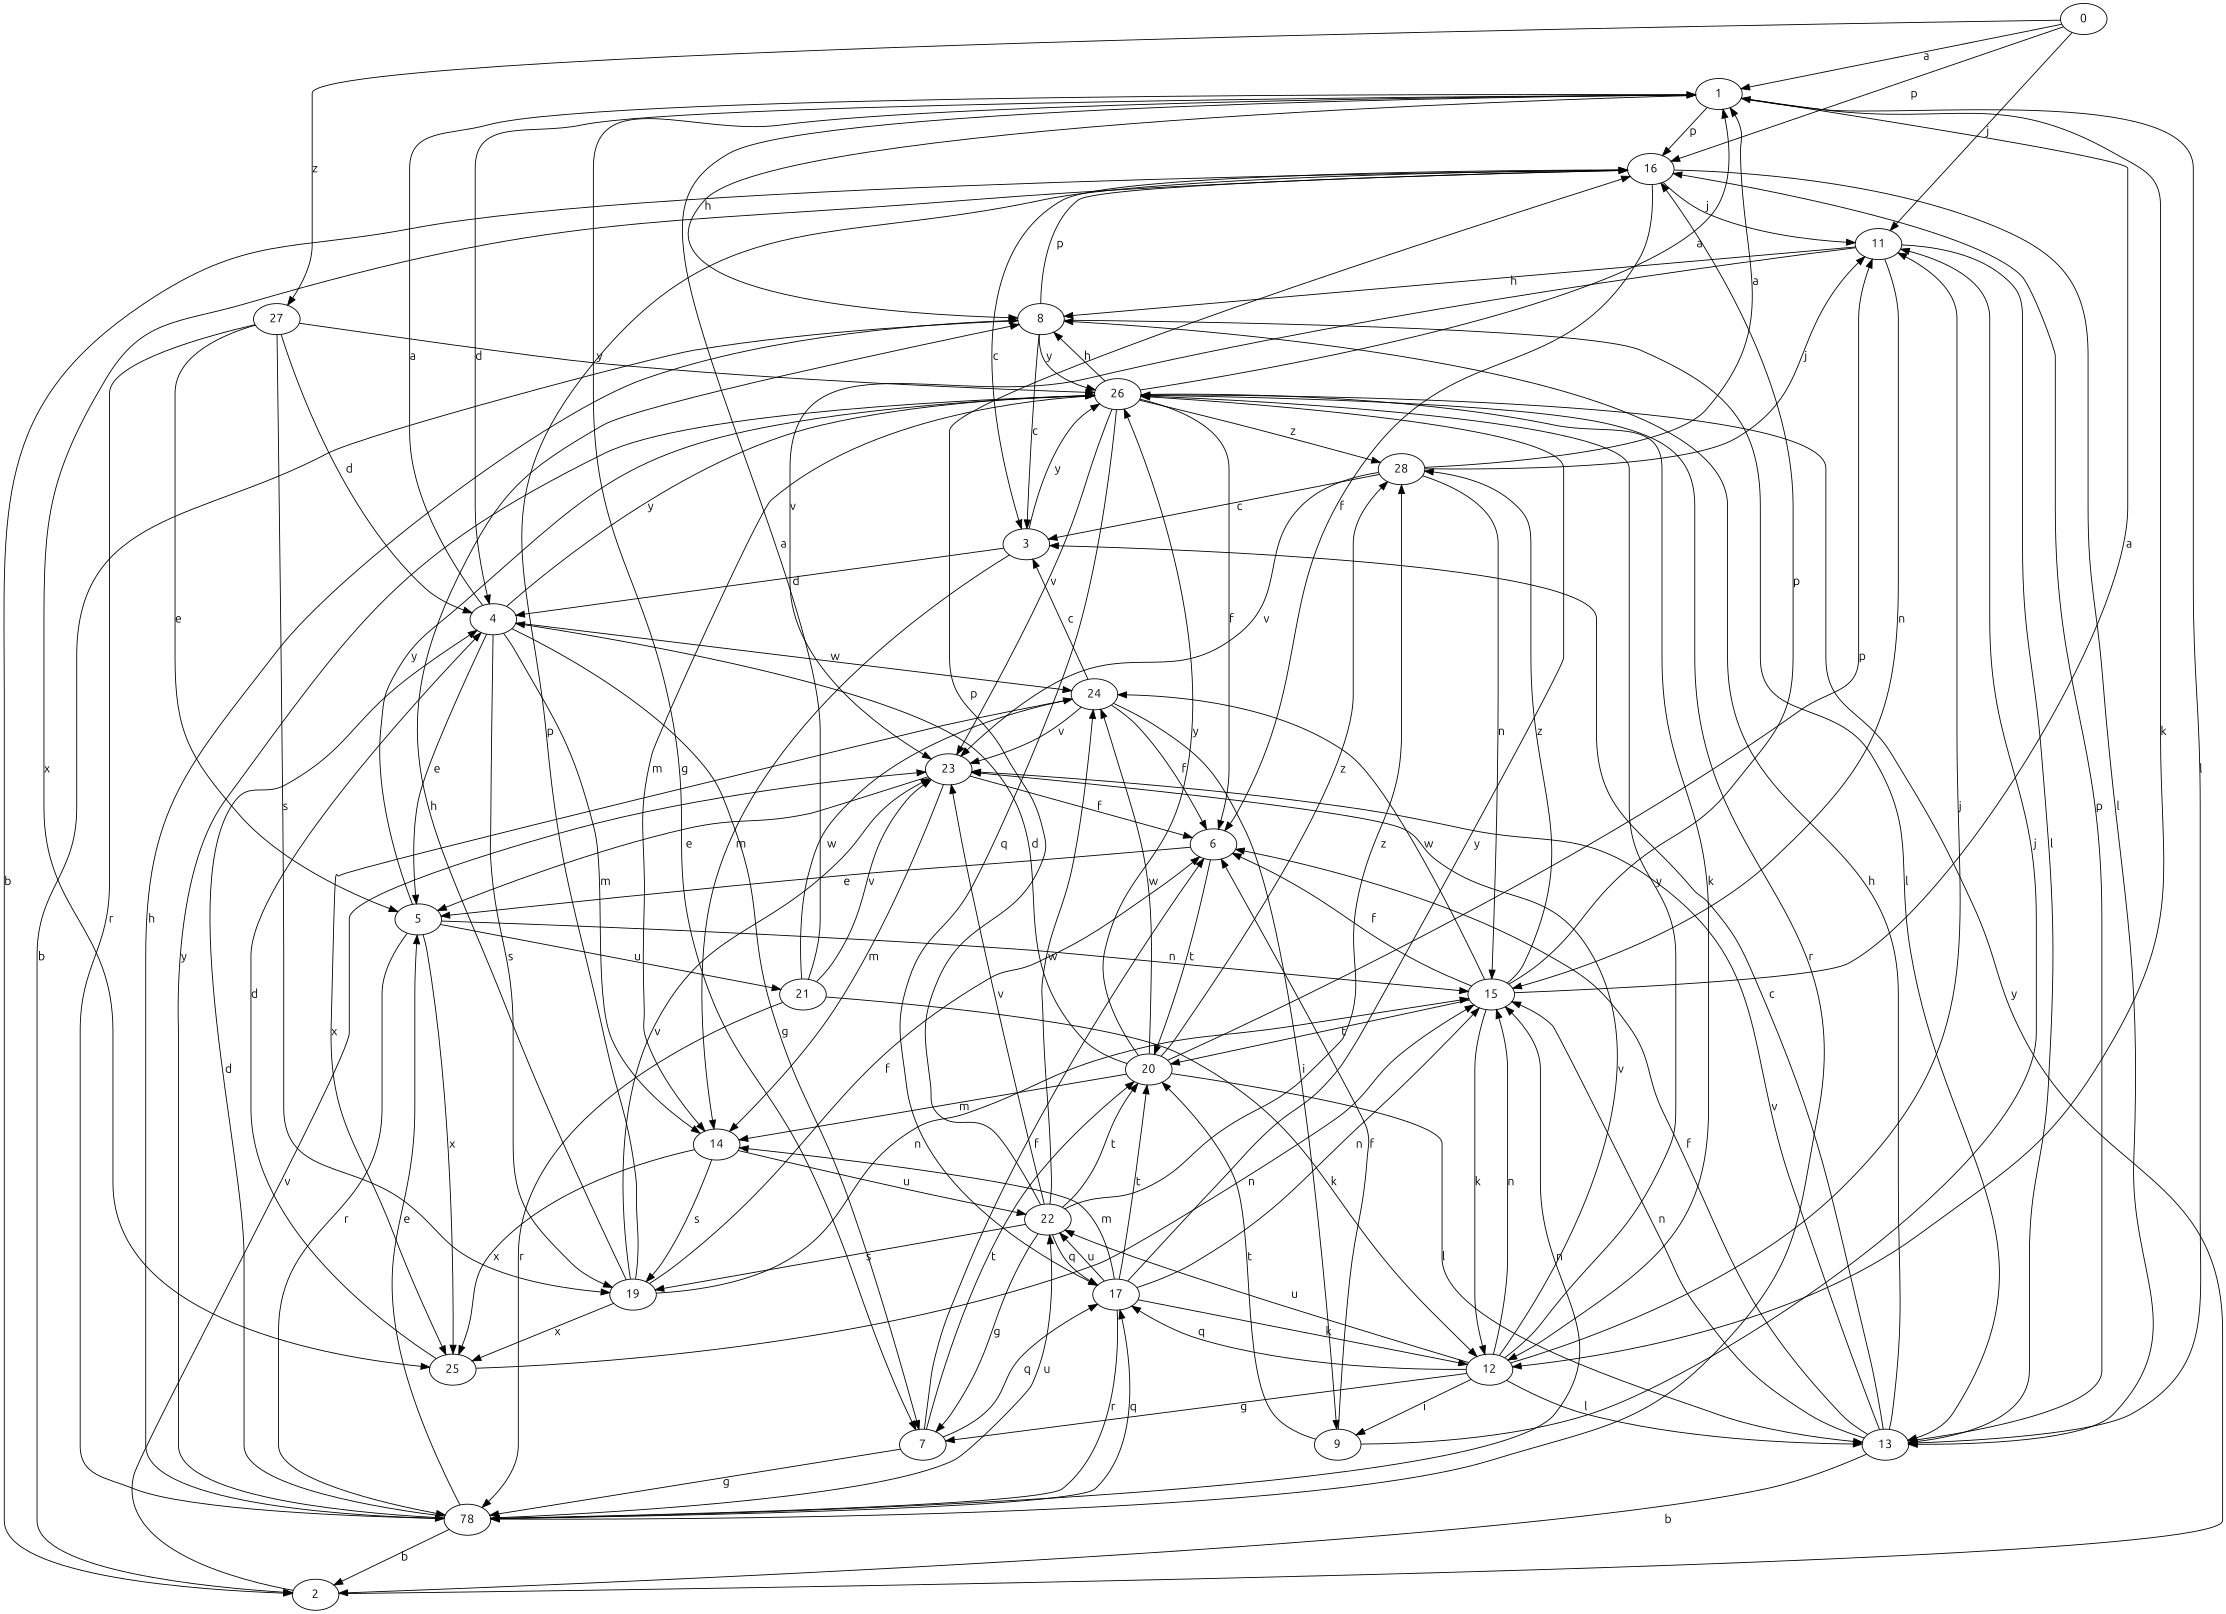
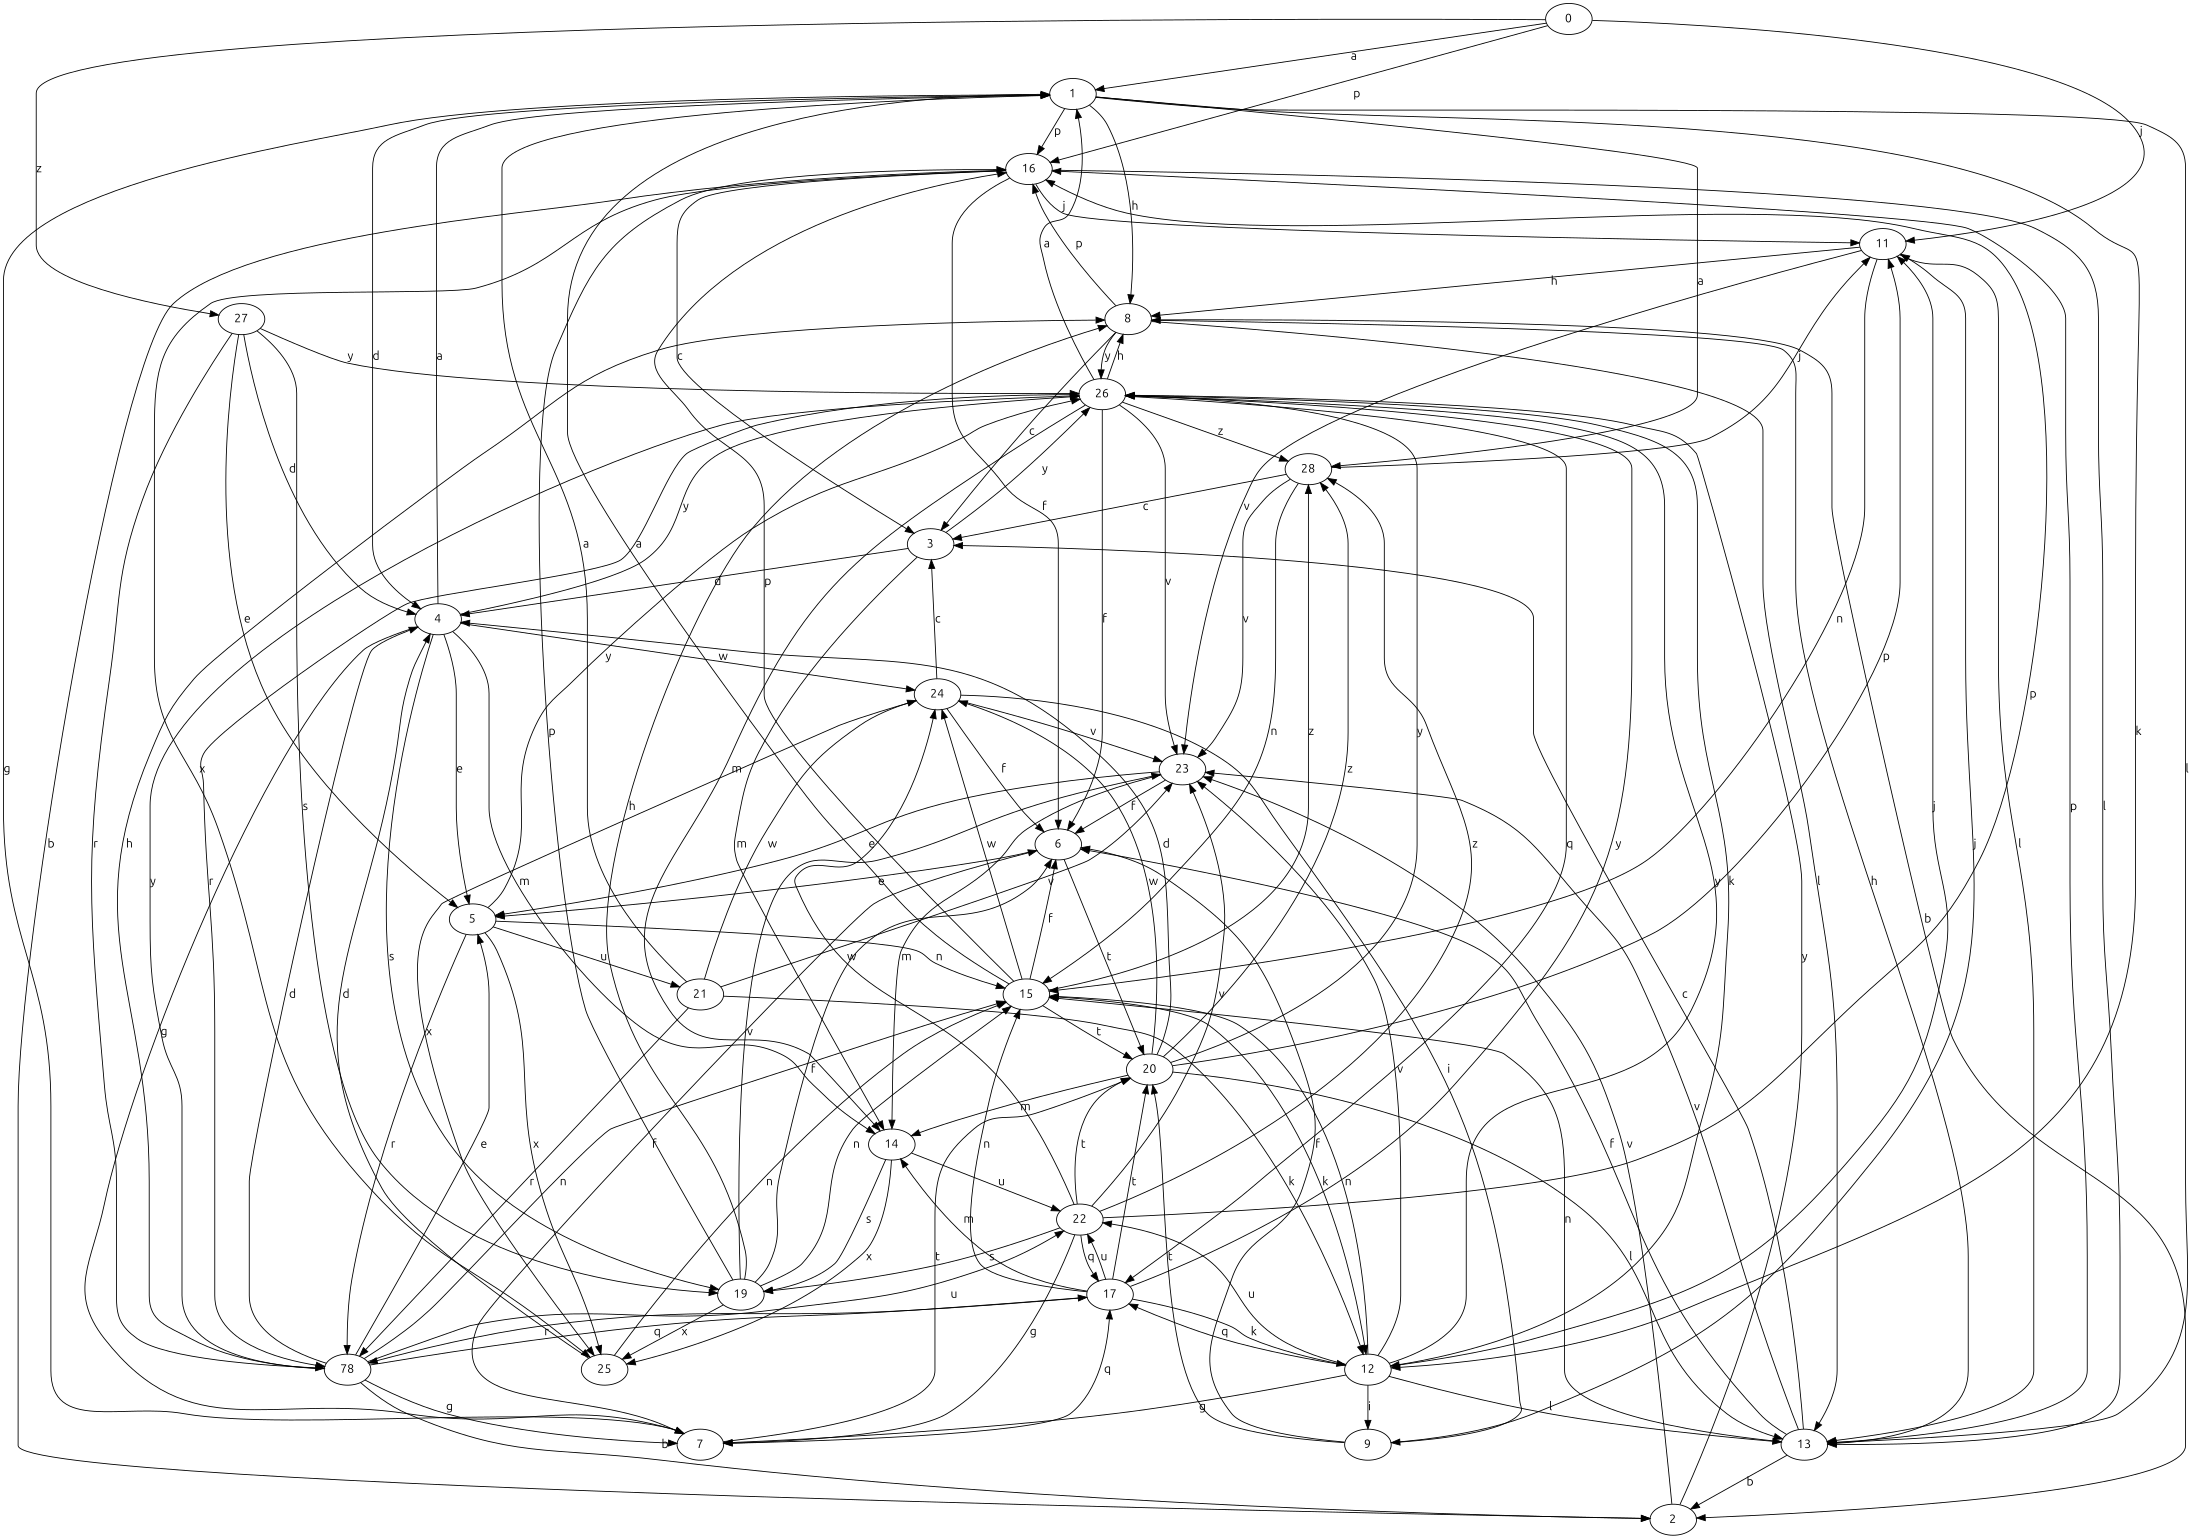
  strict digraph {
    fontname=Ubuntu
    node [fontname=Ubuntu]
    edge [fontname=Ubuntu]
    0
    1
    11
    16
    27
    4
    7
    8
    12
    13
    23
    15
    2
    3
    25
    6
    26
    5
    19
    n20 [label=78]
    14
    24
    20
    17
    9
    22
    28
    21
    0 -> 1 [label=a]
    0 -> 11 [label=j]
    0 -> 16 [label=p]
    0 -> 27 [label=z]
    1 -> 16 [label=p]
    1 -> 4 [label=d]
    1 -> 7 [label=g]
    1 -> 8 [label=h]
    1 -> 12 [label=k]
    1 -> 13 [label=l]
    11 -> 8 [label=h]
    11 -> 13 [label=l]
    11 -> 23 [label=v]
    11 -> 15 [label=n]
    16 -> 11 [label=j]
    16 -> 13 [label=l]
    16 -> 2 [label=b]
    16 -> 3 [label=c]
    16 -> 25 [label=x]
    16 -> 6 [label=f]
    27 -> 4 [label=d]
    27 -> 26 [label=y]
    27 -> 5 [label=e]
    27 -> 19 [label=s]
    27 -> n20 [label=r]
    4 -> 1 [label=a]
    4 -> 7 [label=g]
    4 -> 26 [label=y]
    4 -> 5 [label=e]
    4 -> 19 [label=s]
    4 -> 14 [label=m]
    4 -> 24 [label=w]
    7 -> 6 [label=f]
    7 -> 20 [label=t]
    7 -> 17 [label=q]
    8 -> 16 [label=p]
    8 -> 13 [label=l]
    8 -> 2 [label=b]
    8 -> 3 [label=c]
    8 -> 26 [label=y]
    12 -> 11 [label=j]
    12 -> 7 [label=g]
    12 -> 13 [label=l]
    12 -> 23 [label=v]
    12 -> 15 [label=n]
    12 -> 26 [label=y]
    12 -> 17 [label=q]
    12 -> 9 [label=i]
    12 -> 22 [label=u]
    13 -> 16 [label=p]
    13 -> 8 [label=h]
    13 -> 23 [label=v]
    13 -> 15 [label=n]
    13 -> 2 [label=b]
    13 -> 3 [label=c]
    13 -> 6 [label=f]
    23 -> 6 [label=f]
    23 -> 5 [label=e]
    23 -> 14 [label=m]
    15 -> 1 [label=a]
    15 -> 16 [label=p]
    15 -> 12 [label=k]
    15 -> 6 [label=f]
    15 -> 24 [label=w]
    15 -> 20 [label=t]
    15 -> 28 [label=z]
    2 -> 23 [label=v]
    2 -> 26 [label=y]
    3 -> 4 [label=d]
    3 -> 26 [label=y]
    3 -> 14 [label=m]
    25 -> 4 [label=d]
    25 -> 15 [label=n]
    6 -> 5 [label=e]
    6 -> 20 [label=t]
    26 -> 1 [label=a]
    26 -> 8 [label=h]
    26 -> 12 [label=k]
    26 -> 23 [label=v]
    26 -> 6 [label=f]
    26 -> n20 [label=r]
    26 -> 14 [label=m]
    26 -> 17 [label=q]
    26 -> 28 [label=z]
    5 -> 15 [label=n]
    5 -> 25 [label=x]
    5 -> 26 [label=y]
    5 -> n20 [label=r]
    5 -> 21 [label=u]
    19 -> 16 [label=p]
    19 -> 8 [label=h]
    19 -> 23 [label=v]
    19 -> 15 [label=n]
    19 -> 25 [label=x]
    19 -> 6 [label=f]
    n20 -> 4 [label=d]
-   7 -> n20 [label=g]
+   n20 -> 7 [label=g]
    n20 -> 8 [label=h]
    n20 -> 15 [label=n]
    n20 -> 2 [label=b]
    n20 -> 26 [label=y]
    n20 -> 5 [label=e]
    n20 -> 17 [label=q]
    n20 -> 22 [label=u]
    14 -> 25 [label=x]
    14 -> 19 [label=s]
    14 -> 22 [label=u]
    24 -> 23 [label=v]
    24 -> 3 [label=c]
    24 -> 25 [label=x]
    24 -> 6 [label=f]
    24 -> 9 [label=i]
    20 -> 11 [label=p]
    20 -> 4 [label=d]
    20 -> 13 [label=l]
    20 -> 26 [label=y]
    20 -> 14 [label=m]
    20 -> 24 [label=w]
    20 -> 28 [label=z]
    17 -> 12 [label=k]
    17 -> 15 [label=n]
    17 -> 26 [label=y]
    17 -> n20 [label=r]
    17 -> 14 [label=m]
    17 -> 20 [label=t]
    17 -> 22 [label=u]
    9 -> 11 [label=j]
    9 -> 6 [label=f]
    9 -> 20 [label=t]
    22 -> 16 [label=p]
    22 -> 7 [label=g]
    22 -> 23 [label=v]
    22 -> 19 [label=s]
    22 -> 24 [label=w]
    22 -> 20 [label=t]
    22 -> 17 [label=q]
    22 -> 28 [label=z]
-   28 -> 1 [label=a]
+   1 -> 28 [label=a]
    28 -> 11 [label=j]
    28 -> 23 [label=v]
    28 -> 15 [label=n]
    28 -> 3 [label=c]
    21 -> 1 [label=a]
    21 -> 12 [label=k]
    21 -> 23 [label=v]
    21 -> n20 [label=r]
    21 -> 24 [label=w]
  }
